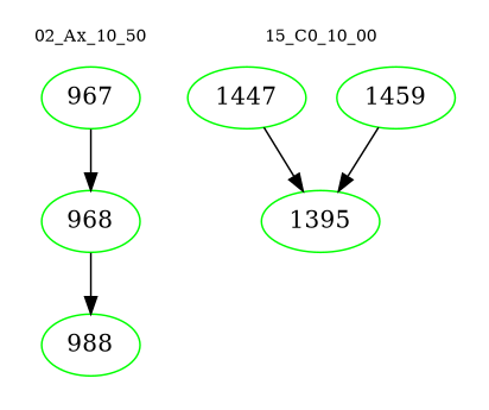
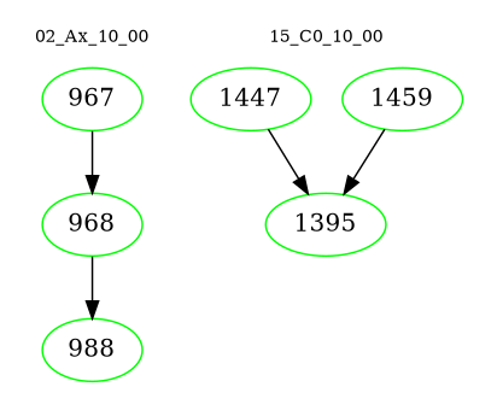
  digraph {
    node [color=green]
    edge [color=black]
    n1 [label=967]
    n2 [label=968]
    n3 [label=988]
    n4 [label=1459]
    n5 [label=1447]
    n6 [label=1395]
    subgraph cluster_1 {
      color=white
      fontsize=10
-     label="02_Ax_10_50"
+     label="02_Ax_10_00"
      n1
      n2
      n3
    }
    subgraph cluster_2 {
      color=white
      fontsize=10
      label="15_C0_10_00"
      n4
      n5
      n6
    }
    n1 -> n2
    n2 -> n3
    n4 -> n6
    n5 -> n6
  }
